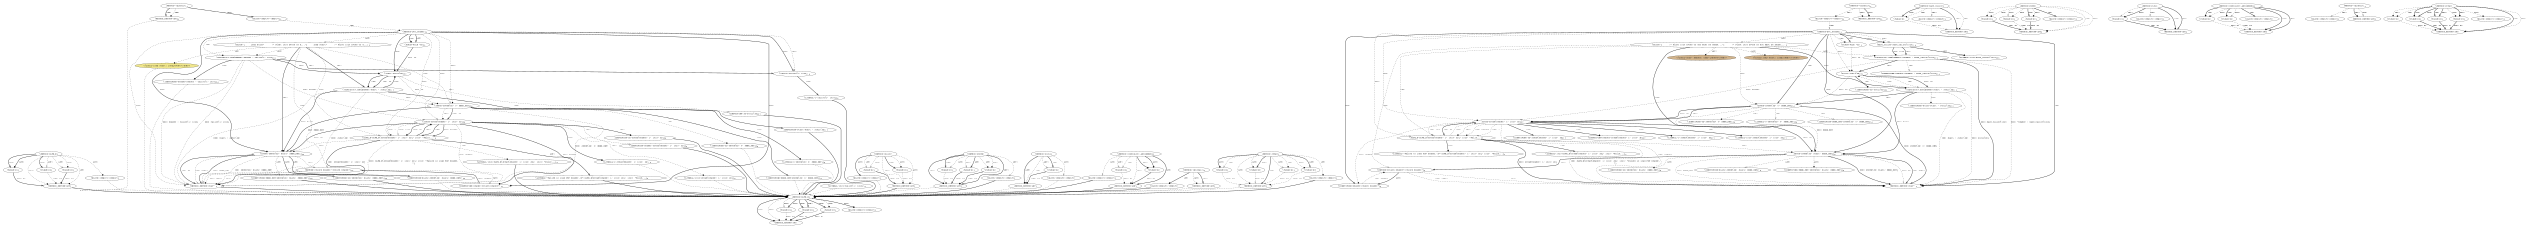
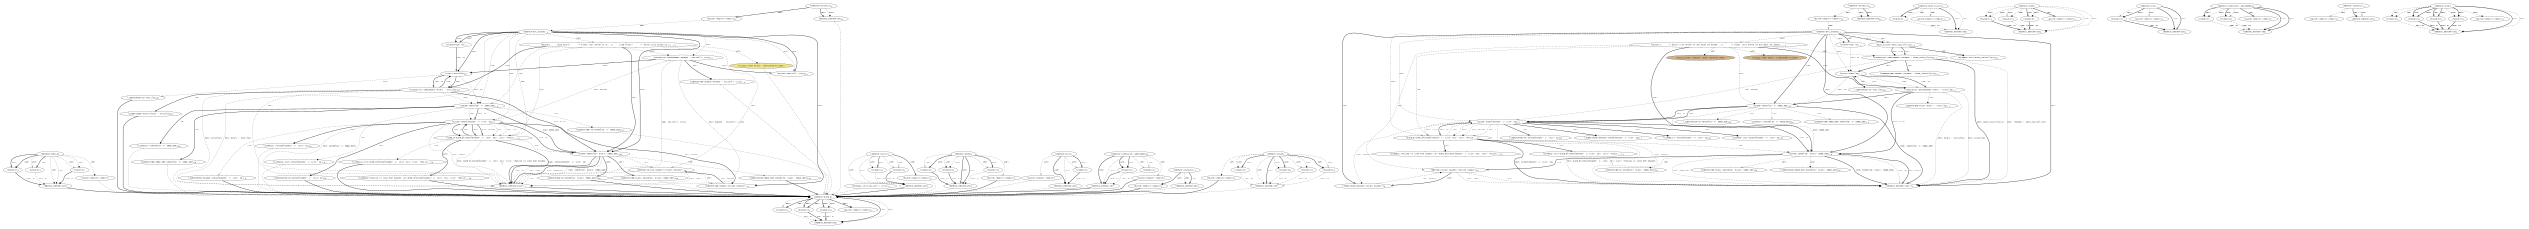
  digraph {
    fontname="Courier Prime"
    node [fontname="Courier Prime"]
    edge [arrowhead=onormal fontname="Courier Prime" style=dashed]
    n1 [label=<(METHOD,SAFE_E)>]
    n2 [label=<(PARAM,p1)>]
    n3 [label=<(PARAM,p2)>]
    n4 [label=<(PARAM,p3)>]
    n5 [label=<(BLOCK,&lt;empty&gt;,&lt;empty&gt;)>]
    n6 [label=<(METHOD_RETURN,ANY)>]
    n7 [label=<(METHOD,SAFE_E)>]
    n8 [label=<(PARAM,p1)>]
    n9 [label=<(PARAM,p2)>]
    n10 [label=<(PARAM,p3)>]
    n11 [label=<(BLOCK,&lt;empty&gt;,&lt;empty&gt;)>]
    n12 [label=<(METHOD_RETURN,ANY)>]
    n13 [label=<(METHOD,&lt;global&gt;)<SUB>1</SUB>>]
    n14 [label=<(BLOCK,&lt;empty&gt;,&lt;empty&gt;)<SUB>1</SUB>>]
    n15 [label=<(METHOD_RETURN,ANY)<SUB>1</SUB>>]
    n16 [label=<(METHOD,get_header)<SUB>1</SUB>>]
    n17 [label=<(PARAM,FILE *fp)<SUB>1</SUB>>]
    n18 [label=<(BLOCK,{     long start;      /* First 1024 bytes of d...,{     long start;      /* First 1024 bytes of d...)<SUB>2</SUB>>]
    n19 [label=<(&lt;operator&gt;.assignment,header = calloc(1, 1024))<SUB>6</SUB>>]
    n20 [label=<(calloc,calloc(1, 1024))<SUB>6</SUB>>]
    n21 [label=<(ftell,ftell(fp))<SUB>7</SUB>>]
    n22 [label=<(fseek,fseek(fp, 0, SEEK_SET))<SUB>8</SUB>>]
    n23 [label=<(SAFE_E,SAFE_E(fread(header, 1, 1023, fp), 1023, &quot;Faile...)<SUB>9</SUB>>]
    n24 [label=<(fread,fread(header, 1, 1023, fp))<SUB>9</SUB>>]
    n25 [label=<(fseek,fseek(fp, start, SEEK_SET))<SUB>10</SUB>>]
    n26 [label=<(IDENTIFIER,header,return header;)<SUB>11</SUB>>]
    n27 [label=<(METHOD_RETURN,char*)<SUB>1</SUB>>]
    n28 [fillcolor=khaki label="<(LOCAL,long start: long)<SUB>3</SUB>>" style=filled]
    n29 [label=<(&lt;operator&gt;.assignment,start = ftell(fp))<SUB>7</SUB>>]
    n30 [label=<(RETURN,return header;,return header;)<SUB>11</SUB>>]
    n31 [label=<(IDENTIFIER,header,header = calloc(1, 1024))<SUB>6</SUB>>]
-   n32 [label=<(LITERAL,1,calloc(1, 1024))<SUB>6</SUB>>]
    n33 [label=<(IDENTIFIER,fp,ftell(fp))<SUB>7</SUB>>]
    n34 [label=<(IDENTIFIER,fp,fseek(fp, 0, SEEK_SET))<SUB>8</SUB>>]
    n35 [label=<(LITERAL,0,fseek(fp, 0, SEEK_SET))<SUB>8</SUB>>]
    n36 [label=<(IDENTIFIER,SEEK_SET,fseek(fp, 0, SEEK_SET))<SUB>8</SUB>>]
    n37 [label=<(LITERAL,1023,SAFE_E(fread(header, 1, 1023, fp), 1023, &quot;Faile...)<SUB>9</SUB>>]
    n38 [label=<(LITERAL,&quot;Failed to load PDF header.\n&quot;,SAFE_E(fread(header, 1, 1023, fp), 1023, &quot;Faile...)<SUB>9</SUB>>]
    n39 [label=<(IDENTIFIER,header,fread(header, 1, 1023, fp))<SUB>9</SUB>>]
    n40 [label=<(LITERAL,1,fread(header, 1, 1023, fp))<SUB>9</SUB>>]
    n41 [label=<(LITERAL,1023,fread(header, 1, 1023, fp))<SUB>9</SUB>>]
    n42 [label=<(IDENTIFIER,fp,fread(header, 1, 1023, fp))<SUB>9</SUB>>]
    n43 [label=<(IDENTIFIER,fp,fseek(fp, start, SEEK_SET))<SUB>10</SUB>>]
    n44 [label=<(IDENTIFIER,start,fseek(fp, start, SEEK_SET))<SUB>10</SUB>>]
    n45 [label=<(IDENTIFIER,SEEK_SET,fseek(fp, start, SEEK_SET))<SUB>10</SUB>>]
    n46 [label=<(IDENTIFIER,start,start = ftell(fp))<SUB>7</SUB>>]
    n47 [label=<(LITERAL,1024,calloc(1, 1024))<SUB>6</SUB>>]
    n48 [label=<(METHOD,calloc)>]
    n49 [label=<(PARAM,p1)>]
    n50 [label=<(PARAM,p2)>]
    n51 [label=<(BLOCK,&lt;empty&gt;,&lt;empty&gt;)>]
    n52 [label=<(METHOD_RETURN,ANY)>]
    n53 [label=<(METHOD,fseek)>]
    n54 [label=<(PARAM,p1)>]
    n55 [label=<(PARAM,p2)>]
    n56 [label=<(PARAM,p3)>]
    n57 [label=<(BLOCK,&lt;empty&gt;,&lt;empty&gt;)>]
    n58 [label=<(METHOD_RETURN,ANY)>]
    n59 [label=<(METHOD,ftell)>]
    n60 [label=<(PARAM,p1)>]
    n61 [label=<(BLOCK,&lt;empty&gt;,&lt;empty&gt;)>]
    n62 [label=<(METHOD_RETURN,ANY)>]
    n63 [label=<(METHOD,&lt;operator&gt;.assignment)>]
    n64 [label=<(PARAM,p1)>]
    n65 [label=<(PARAM,p2)>]
    n66 [label=<(BLOCK,&lt;empty&gt;,&lt;empty&gt;)>]
    n67 [label=<(METHOD_RETURN,ANY)>]
    n68 [label=<(METHOD,&lt;global&gt;)<SUB>1</SUB>>]
    n69 [label=<(BLOCK,&lt;empty&gt;,&lt;empty&gt;)>]
    n70 [label=<(METHOD_RETURN,ANY)>]
    n71 [label=<(METHOD,fread)>]
    n72 [label=<(PARAM,p1)>]
    n73 [label=<(PARAM,p2)>]
    n74 [label=<(PARAM,p3)>]
    n75 [label=<(PARAM,p4)>]
    n76 [label=<(BLOCK,&lt;empty&gt;,&lt;empty&gt;)>]
    n77 [label=<(METHOD_RETURN,ANY)>]
    n78 [label=<(METHOD,&lt;global&gt;)<SUB>1</SUB>>]
    n79 [label=<(BLOCK,&lt;empty&gt;,&lt;empty&gt;)<SUB>1</SUB>>]
    n80 [label=<(METHOD_RETURN,ANY)<SUB>1</SUB>>]
    n81 [label=<(METHOD,get_header)<SUB>1</SUB>>]
    n82 [label=<(PARAM,FILE *fp)<SUB>1</SUB>>]
    n83 [label=<(BLOCK,{      /* First 1024 bytes of doc must be heade...,{      /* First 1024 bytes of doc must be heade...)<SUB>2</SUB>>]
    n84 [label=<(safe_calloc,safe_calloc(1024))<SUB>4</SUB>>]
    n85 [label=<(ftell,ftell(fp))<SUB>5</SUB>>]
    n86 [label=<(fseek,fseek(fp, 0, SEEK_SET))<SUB>6</SUB>>]
    n87 [label=<(SAFE_E,SAFE_E(fread(header, 1, 1023, fp), 1023, &quot;Faile...)<SUB>7</SUB>>]
    n88 [label=<(fread,fread(header, 1, 1023, fp))<SUB>7</SUB>>]
    n89 [label=<(fseek,fseek(fp, start, SEEK_SET))<SUB>8</SUB>>]
    n90 [label=<(IDENTIFIER,header,return header;)<SUB>9</SUB>>]
    n91 [label=<(METHOD_RETURN,char*)<SUB>1</SUB>>]
    n92 [fillcolor=tan label="<(LOCAL,char* header: char*)<SUB>4</SUB>>" style=filled]
    n93 [label=<(&lt;operator&gt;.assignment,*header = safe_calloc(1024))<SUB>4</SUB>>]
    n94 [fillcolor=tan label="<(LOCAL,long start: long)<SUB>5</SUB>>" style=filled]
    n95 [label=<(&lt;operator&gt;.assignment,start = ftell(fp))<SUB>5</SUB>>]
    n96 [label=<(RETURN,return header;,return header;)<SUB>9</SUB>>]
    n97 [label=<(LITERAL,1024,safe_calloc(1024))<SUB>4</SUB>>]
    n98 [label=<(IDENTIFIER,fp,ftell(fp))<SUB>5</SUB>>]
    n99 [label=<(IDENTIFIER,fp,fseek(fp, 0, SEEK_SET))<SUB>6</SUB>>]
    n100 [label=<(LITERAL,0,fseek(fp, 0, SEEK_SET))<SUB>6</SUB>>]
    n101 [label=<(IDENTIFIER,SEEK_SET,fseek(fp, 0, SEEK_SET))<SUB>6</SUB>>]
    n102 [label=<(LITERAL,1023,SAFE_E(fread(header, 1, 1023, fp), 1023, &quot;Faile...)<SUB>7</SUB>>]
    n103 [label=<(LITERAL,&quot;Failed to load PDF header.\n&quot;,SAFE_E(fread(header, 1, 1023, fp), 1023, &quot;Faile...)<SUB>7</SUB>>]
    n104 [label=<(IDENTIFIER,header,fread(header, 1, 1023, fp))<SUB>7</SUB>>]
    n105 [label=<(LITERAL,1,fread(header, 1, 1023, fp))<SUB>7</SUB>>]
    n106 [label=<(LITERAL,1023,fread(header, 1, 1023, fp))<SUB>7</SUB>>]
    n107 [label=<(IDENTIFIER,fp,fread(header, 1, 1023, fp))<SUB>7</SUB>>]
    n108 [label=<(IDENTIFIER,fp,fseek(fp, start, SEEK_SET))<SUB>8</SUB>>]
    n109 [label=<(IDENTIFIER,start,fseek(fp, start, SEEK_SET))<SUB>8</SUB>>]
    n110 [label=<(IDENTIFIER,SEEK_SET,fseek(fp, start, SEEK_SET))<SUB>8</SUB>>]
    n111 [label=<(IDENTIFIER,header,*header = safe_calloc(1024))<SUB>4</SUB>>]
    n112 [label=<(IDENTIFIER,start,start = ftell(fp))<SUB>5</SUB>>]
    n113 [label=<(METHOD,safe_calloc)>]
    n114 [label=<(PARAM,p1)>]
    n115 [label=<(BLOCK,&lt;empty&gt;,&lt;empty&gt;)>]
    n116 [label=<(METHOD_RETURN,ANY)>]
    n117 [label=<(METHOD,fseek)>]
    n118 [label=<(PARAM,p1)>]
    n119 [label=<(PARAM,p2)>]
    n120 [label=<(PARAM,p3)>]
    n121 [label=<(BLOCK,&lt;empty&gt;,&lt;empty&gt;)>]
    n122 [label=<(METHOD_RETURN,ANY)>]
    n123 [label=<(METHOD,ftell)>]
    n124 [label=<(PARAM,p1)>]
    n125 [label=<(BLOCK,&lt;empty&gt;,&lt;empty&gt;)>]
    n126 [label=<(METHOD_RETURN,ANY)>]
    n127 [label=<(METHOD,&lt;operator&gt;.assignment)>]
    n128 [label=<(PARAM,p1)>]
    n129 [label=<(PARAM,p2)>]
    n130 [label=<(BLOCK,&lt;empty&gt;,&lt;empty&gt;)>]
    n131 [label=<(METHOD_RETURN,ANY)>]
    n132 [label=<(METHOD,&lt;global&gt;)<SUB>1</SUB>>]
    n133 [label=<(BLOCK,&lt;empty&gt;,&lt;empty&gt;)>]
    n134 [label=<(METHOD_RETURN,ANY)>]
    n135 [label=<(METHOD,fread)>]
    n136 [label=<(PARAM,p1)>]
    n137 [label=<(PARAM,p2)>]
    n138 [label=<(PARAM,p3)>]
    n139 [label=<(PARAM,p4)>]
    n140 [label=<(BLOCK,&lt;empty&gt;,&lt;empty&gt;)>]
    n141 [label=<(METHOD_RETURN,ANY)>]
    n1 -> n2 [arrowhead=dot label="AST: " style=bold]
    n1 -> n2 [label="DDG: " style=bold]
    n1 -> n3 [label="AST: "]
    n1 -> n3 [label="DDG: " style=bold]
    n1 -> n4 [label="AST: "]
    n1 -> n4 [arrowhead=dot label="DDG: "]
    n1 -> n5 [arrowhead=dot label="AST: "]
    n1 -> n6 [arrowhead=dot label="AST: "]
    n1 -> n6 [arrowhead=dot label="CFG: "]
    n2 -> n6 [label="DDG: p1" style=bold]
    n3 -> n6 [arrowhead=dot label="DDG: p2"]
    n4 -> n6 [arrowhead=dot label="DDG: p3" style=bold]
    n5 -> n7
    n6 -> n7 [arrowhead=dot style=bold]
    n7 -> n8 [label="AST: " style=bold]
    n7 -> n8 [label="DDG: "]
    n7 -> n9 [label="AST: " style=bold]
    n7 -> n9 [label="DDG: " style=bold]
    n7 -> n10 [arrowhead=dot label="AST: "]
    n7 -> n10 [label="DDG: " style=bold]
    n7 -> n11 [arrowhead=dot label="AST: " style=bold]
    n7 -> n12 [arrowhead=dot label="AST: " style=bold]
    n7 -> n12 [arrowhead=dot label="CFG: "]
    n8 -> n12 [arrowhead=dot label="DDG: p1"]
    n9 -> n12 [arrowhead=dot label="DDG: p2" style=bold]
    n10 -> n12 [label="DDG: p3" style=bold]
    n13 -> n14 [label="AST: " style=bold]
    n13 -> n15 [arrowhead=dot label="AST: "]
    n13 -> n15 [label="CFG: " style=bold]
    n14 -> n16 [arrowhead=dot label="AST: "]
    n15 -> n7
    n16 -> n17 [label="AST: " style=bold]
    n16 -> n17 [arrowhead=dot label="DDG: " style=bold]
    n16 -> n18 [label="AST: "]
    n16 -> n19 [arrowhead=dot label="DDG: "]
    n16 -> n20 [label="CFG: "]
    n16 -> n20 [label="DDG: " style=bold]
    n16 -> n21 [arrowhead=dot label="DDG: " style=bold]
    n16 -> n22 [arrowhead=dot label="DDG: "]
    n16 -> n23 [label="DDG: "]
    n16 -> n24 [label="DDG: "]
    n16 -> n25 [arrowhead=dot label="DDG: " style=bold]
    n16 -> n26 [arrowhead=dot label="DDG: " style=bold]
    n16 -> n27 [arrowhead=dot label="AST: "]
    n17 -> n21 [label="DDG: fp" style=bold]
    n18 -> n19 [arrowhead=dot label="AST: "]
    n18 -> n22 [label="AST: "]
    n18 -> n23 [label="AST: "]
    n18 -> n25 [arrowhead=dot label="AST: " style=bold]
    n18 -> n28 [arrowhead=dot label="AST: "]
    n18 -> n29 [label="AST: " style=bold]
    n18 -> n30 [label="AST: "]
    n19 -> n20 [label="AST: " style=bold]
    n19 -> n21 [arrowhead=dot label="CFG: " style=bold]
    n19 -> n24 [label="DDG: header"]
    n19 -> n27 [label="DDG: calloc(1, 1024)"]
    n19 -> n27 [label="DDG: header = calloc(1, 1024)"]
    n19 -> n31 [arrowhead=dot label="AST: " style=bold]
-   n20 -> n32 [label="AST: " style=bold]
    n21 -> n22 [arrowhead=dot label="DDG: fp"]
    n21 -> n29 [arrowhead=dot label="CFG: " style=bold]
    n21 -> n29 [label="DDG: fp" style=bold]
    n21 -> n33 [label="AST: "]
    n22 -> n24 [arrowhead=dot label="CFG: "]
    n22 -> n24 [label="DDG: fp" style=bold]
    n22 -> n25 [label="DDG: SEEK_SET" style=bold]
    n22 -> n27 [label="DDG: fseek(fp, 0, SEEK_SET)"]
    n22 -> n34 [arrowhead=dot label="AST: "]
    n22 -> n35 [arrowhead=dot label="AST: " style=bold]
    n22 -> n36 [label="AST: " style=bold]
    n23 -> n24 [arrowhead=dot label="AST: " style=bold]
    n23 -> n25 [arrowhead=dot label="CFG: "]
    n23 -> n27 [arrowhead=dot label="DDG: fread(header, 1, 1023, fp)" style=bold]
    n23 -> n27 [arrowhead=dot label="DDG: SAFE_E(fread(header, 1, 1023, fp), 1023, &quot;Failed to load PDF header.\n&quot;)"]
    n23 -> n37 [arrowhead=dot label="AST: "]
    n23 -> n38 [label="AST: " style=bold]
    n24 -> n23 [label="CFG: " style=bold]
    n24 -> n23 [label="DDG: header" style=bold]
    n24 -> n23 [arrowhead=dot label="DDG: 1"]
    n24 -> n23 [label="DDG: 1023"]
    n24 -> n23 [arrowhead=dot label="DDG: fp" style=bold]
    n24 -> n25 [label="DDG: fp" style=bold]
    n24 -> n26 [arrowhead=dot label="DDG: header" style=bold]
    n24 -> n27 [label="DDG: header"]
    n24 -> n39 [label="AST: "]
    n24 -> n40 [arrowhead=dot label="AST: " style=bold]
    n24 -> n41 [arrowhead=dot label="AST: "]
    n24 -> n42 [arrowhead=dot label="AST: " style=bold]
    n25 -> n27 [label="DDG: fp" style=bold]
    n25 -> n27 [label="DDG: start"]
    n25 -> n27 [label="DDG: SEEK_SET" style=bold]
    n25 -> n27 [label="DDG: fseek(fp, start, SEEK_SET)"]
    n25 -> n30 [label="CFG: "]
    n25 -> n43 [label="AST: " style=bold]
    n25 -> n44 [label="AST: " style=bold]
    n25 -> n45 [label="AST: "]
    n26 -> n30 [label="DDG: header" style=bold]
    n27 -> n7 [arrowhead=dot style=bold]
    n28 -> n7 [arrowhead=dot]
    n29 -> n21 [arrowhead=dot label="AST: " style=bold]
    n29 -> n22 [arrowhead=dot label="CFG: "]
    n29 -> n25 [arrowhead=dot label="DDG: start" style=bold]
    n29 -> n27 [label="DDG: ftell(fp)"]
    n29 -> n27 [label="DDG: start = ftell(fp)"]
    n29 -> n46 [label="AST: " style=bold]
    n30 -> n26 [label="AST: "]
    n30 -> n27 [arrowhead=dot label="CFG: "]
    n30 -> n27 [arrowhead=dot label="DDG: &lt;RET&gt;"]
    n31 -> n7
-   n32 -> n7 [arrowhead=dot style=bold]
    n33 -> n7 [style=bold]
    n34 -> n7
    n35 -> n7
    n36 -> n7 [arrowhead=dot]
    n37 -> n7 [style=bold]
    n38 -> n7 [arrowhead=dot style=bold]
    n39 -> n7 [arrowhead=dot style=bold]
    n40 -> n7 [arrowhead=dot]
    n41 -> n7
    n42 -> n7 [style=bold]
    n43 -> n7 [style=bold]
    n44 -> n7
    n45 -> n7 [style=bold]
    n46 -> n7 [style=bold]
    n47 -> n7
    n48 -> n49 [arrowhead=dot label="AST: "]
    n48 -> n49 [label="DDG: " style=bold]
    n48 -> n50 [label="AST: "]
    n48 -> n50 [label="DDG: "]
    n48 -> n51 [label="AST: " style=bold]
    n48 -> n52 [arrowhead=dot label="AST: "]
    n48 -> n52 [arrowhead=dot label="CFG: "]
    n49 -> n52 [label="DDG: p1"]
    n50 -> n52 [label="DDG: p2" style=bold]
    n51 -> n7 [arrowhead=dot]
    n52 -> n7 [style=bold]
    n53 -> n54 [label="AST: " style=bold]
    n53 -> n54 [label="DDG: "]
    n53 -> n55 [arrowhead=dot label="AST: "]
    n53 -> n55 [arrowhead=dot label="DDG: "]
    n53 -> n56 [label="AST: "]
    n53 -> n56 [label="DDG: " style=bold]
    n53 -> n57 [label="AST: "]
    n53 -> n58 [label="AST: " style=bold]
    n53 -> n58 [arrowhead=dot label="CFG: " style=bold]
    n54 -> n58 [label="DDG: p1" style=bold]
    n55 -> n58 [arrowhead=dot label="DDG: p2" style=bold]
    n56 -> n58 [arrowhead=dot label="DDG: p3"]
    n57 -> n7 [arrowhead=dot style=bold]
    n58 -> n7
    n59 -> n60 [label="AST: "]
    n59 -> n60 [label="DDG: " style=bold]
    n59 -> n61 [label="AST: "]
    n59 -> n62 [arrowhead=dot label="AST: " style=bold]
    n59 -> n62 [arrowhead=dot label="CFG: "]
    n60 -> n62 [arrowhead=dot label="DDG: p1" style=bold]
    n61 -> n7 [arrowhead=dot]
    n62 -> n7
    n63 -> n64 [arrowhead=dot label="AST: " style=bold]
    n63 -> n64 [arrowhead=dot label="DDG: " style=bold]
    n63 -> n65 [label="AST: "]
    n63 -> n65 [label="DDG: "]
    n63 -> n66 [label="AST: "]
    n63 -> n67 [label="AST: " style=bold]
    n63 -> n67 [arrowhead=dot label="CFG: "]
    n64 -> n67 [arrowhead=dot label="DDG: p1" style=bold]
    n65 -> n67 [arrowhead=dot label="DDG: p2"]
    n66 -> n7 [arrowhead=dot style=bold]
    n67 -> n7 [style=bold]
    n68 -> n69 [arrowhead=dot label="AST: " style=bold]
    n68 -> n70 [arrowhead=dot label="AST: "]
    n68 -> n70 [label="CFG: " style=bold]
    n69 -> n7 [arrowhead=dot style=bold]
    n70 -> n7 [arrowhead=dot]
    n71 -> n72 [label="AST: "]
    n71 -> n72 [arrowhead=dot label="DDG: "]
    n71 -> n73 [arrowhead=dot label="AST: " style=bold]
    n71 -> n73 [label="DDG: "]
    n71 -> n74 [label="AST: " style=bold]
    n71 -> n74 [arrowhead=dot label="DDG: "]
    n71 -> n75 [arrowhead=dot label="AST: "]
    n71 -> n75 [label="DDG: " style=bold]
    n71 -> n76 [arrowhead=dot label="AST: "]
    n71 -> n77 [arrowhead=dot label="AST: "]
    n71 -> n77 [label="CFG: " style=bold]
    n72 -> n77 [label="DDG: p1"]
    n73 -> n77 [label="DDG: p2"]
    n74 -> n77 [arrowhead=dot label="DDG: p3"]
    n75 -> n77 [label="DDG: p4"]
    n76 -> n7 [arrowhead=dot style=bold]
    n77 -> n7 [arrowhead=dot]
    n78 -> n79 [arrowhead=dot label="AST: "]
    n78 -> n80 [arrowhead=dot label="AST: " style=bold]
    n78 -> n80 [arrowhead=dot label="CFG: "]
    n79 -> n81 [label="AST: "]
    n81 -> n82 [label="AST: " style=bold]
    n81 -> n82 [arrowhead=dot label="DDG: "]
    n81 -> n83 [label="AST: "]
    n81 -> n84 [arrowhead=dot label="CFG: " style=bold]
    n81 -> n84 [label="DDG: "]
    n81 -> n85 [arrowhead=dot label="DDG: "]
    n81 -> n86 [label="DDG: " style=bold]
    n81 -> n87 [label="DDG: "]
    n81 -> n88 [arrowhead=dot label="DDG: "]
    n81 -> n89 [label="DDG: " style=bold]
    n81 -> n90 [label="DDG: " style=bold]
    n81 -> n91 [arrowhead=dot label="AST: " style=bold]
    n82 -> n85 [arrowhead=dot label="DDG: fp"]
    n83 -> n86 [arrowhead=dot label="AST: "]
    n83 -> n87 [label="AST: "]
    n83 -> n89 [label="AST: " style=bold]
    n83 -> n92 [arrowhead=dot label="AST: "]
    n83 -> n93 [arrowhead=dot label="AST: "]
    n83 -> n94 [arrowhead=dot label="AST: "]
    n83 -> n95 [arrowhead=dot label="AST: " style=bold]
    n83 -> n96 [label="AST: "]
    n84 -> n93 [label="CFG: " style=bold]
    n84 -> n93 [arrowhead=dot label="DDG: 1024" style=bold]
    n84 -> n97 [arrowhead=dot label="AST: " style=bold]
    n85 -> n86 [label="DDG: fp"]
    n85 -> n95 [label="CFG: "]
    n85 -> n95 [label="DDG: fp" style=bold]
    n85 -> n98 [arrowhead=dot label="AST: " style=bold]
    n86 -> n88 [label="CFG: " style=bold]
    n86 -> n88 [arrowhead=dot label="DDG: fp" style=bold]
    n86 -> n89 [arrowhead=dot label="DDG: SEEK_SET"]
    n86 -> n91 [label="DDG: fseek(fp, 0, SEEK_SET)" style=bold]
    n86 -> n99 [arrowhead=dot label="AST: "]
    n86 -> n100 [label="AST: "]
    n86 -> n101 [label="AST: "]
    n87 -> n88 [arrowhead=dot label="AST: "]
    n87 -> n89 [arrowhead=dot label="CFG: "]
    n87 -> n91 [arrowhead=dot label="DDG: fread(header, 1, 1023, fp)" style=bold]
    n87 -> n91 [label="DDG: SAFE_E(fread(header, 1, 1023, fp), 1023, &quot;Failed to load PDF header.\n&quot;)"]
    n87 -> n102 [label="AST: " style=bold]
    n87 -> n103 [arrowhead=dot label="AST: " style=bold]
    n88 -> n87 [arrowhead=dot label="CFG: "]
    n88 -> n87 [arrowhead=dot label="DDG: header"]
    n88 -> n87 [label="DDG: 1"]
    n88 -> n87 [label="DDG: 1023"]
    n88 -> n87 [label="DDG: fp" style=bold]
    n88 -> n89 [arrowhead=dot label="DDG: fp" style=bold]
    n88 -> n90 [arrowhead=dot label="DDG: header"]
    n88 -> n91 [label="DDG: header"]
    n88 -> n104 [arrowhead=dot label="AST: " style=bold]
    n88 -> n105 [arrowhead=dot label="AST: " style=bold]
    n88 -> n106 [arrowhead=dot label="AST: " style=bold]
    n88 -> n107 [label="AST: " style=bold]
    n89 -> n91 [label="DDG: fp"]
    n89 -> n91 [label="DDG: start" style=bold]
    n89 -> n91 [label="DDG: SEEK_SET"]
    n89 -> n91 [arrowhead=dot label="DDG: fseek(fp, start, SEEK_SET)" style=bold]
    n89 -> n96 [label="CFG: " style=bold]
    n89 -> n108 [arrowhead=dot label="AST: "]
    n89 -> n109 [label="AST: "]
    n89 -> n110 [arrowhead=dot label="AST: "]
    n90 -> n96 [arrowhead=dot label="DDG: header"]
    n93 -> n85 [label="CFG: " style=bold]
    n93 -> n88 [label="DDG: header"]
    n93 -> n91 [label="DDG: safe_calloc(1024)" style=bold]
    n93 -> n91 [label="DDG: *header = safe_calloc(1024)"]
-   n93 -> n111 [label="AST: "]
+   n93 -> n111 [label="AST: " style=bold]
    n95 -> n85 [arrowhead=dot label="AST: "]
    n95 -> n86 [label="CFG: " style=bold]
    n95 -> n89 [arrowhead=dot label="DDG: start" style=bold]
    n95 -> n91 [arrowhead=dot label="DDG: ftell(fp)"]
    n95 -> n91 [arrowhead=dot label="DDG: start = ftell(fp)"]
    n95 -> n112 [arrowhead=dot label="AST: "]
    n96 -> n90 [label="AST: " style=bold]
    n96 -> n91 [arrowhead=dot label="CFG: "]
    n96 -> n91 [label="DDG: &lt;RET&gt;"]
    n113 -> n114 [label="AST: " style=bold]
    n113 -> n114 [arrowhead=dot label="DDG: "]
    n113 -> n115 [label="AST: "]
    n113 -> n116 [arrowhead=dot label="AST: " style=bold]
    n113 -> n116 [arrowhead=dot label="CFG: "]
    n114 -> n116 [label="DDG: p1"]
    n117 -> n118 [arrowhead=dot label="AST: "]
    n117 -> n118 [arrowhead=dot label="DDG: "]
    n117 -> n119 [label="AST: "]
    n117 -> n119 [arrowhead=dot label="DDG: "]
    n117 -> n120 [label="AST: " style=bold]
    n117 -> n120 [arrowhead=dot label="DDG: "]
    n117 -> n121 [label="AST: " style=bold]
    n117 -> n122 [arrowhead=dot label="AST: "]
    n117 -> n122 [arrowhead=dot label="CFG: "]
    n118 -> n122 [label="DDG: p1" style=bold]
    n119 -> n122 [arrowhead=dot label="DDG: p2"]
    n120 -> n122 [label="DDG: p3" style=bold]
    n123 -> n124 [label="AST: "]
    n123 -> n124 [arrowhead=dot label="DDG: " style=bold]
    n123 -> n125 [label="AST: "]
    n123 -> n126 [arrowhead=dot label="AST: " style=bold]
    n123 -> n126 [label="CFG: " style=bold]
    n124 -> n126 [arrowhead=dot label="DDG: p1" style=bold]
    n127 -> n128 [arrowhead=dot label="AST: " style=bold]
    n127 -> n128 [arrowhead=dot label="DDG: "]
    n127 -> n129 [arrowhead=dot label="AST: " style=bold]
    n127 -> n129 [label="DDG: "]
    n127 -> n130 [label="AST: " style=bold]
    n127 -> n131 [arrowhead=dot label="AST: " style=bold]
    n127 -> n131 [label="CFG: " style=bold]
    n128 -> n131 [label="DDG: p1"]
    n129 -> n131 [arrowhead=dot label="DDG: p2"]
    n132 -> n133 [label="AST: "]
    n132 -> n134 [arrowhead=dot label="AST: " style=bold]
    n132 -> n134 [label="CFG: "]
    n135 -> n136 [arrowhead=dot label="AST: "]
    n135 -> n136 [arrowhead=dot label="DDG: "]
    n135 -> n137 [arrowhead=dot label="AST: " style=bold]
    n135 -> n137 [label="DDG: " style=bold]
    n135 -> n138 [label="AST: " style=bold]
    n135 -> n138 [label="DDG: " style=bold]
    n135 -> n139 [arrowhead=dot label="AST: "]
    n135 -> n139 [arrowhead=dot label="DDG: " style=bold]
    n135 -> n140 [arrowhead=dot label="AST: "]
    n135 -> n141 [label="AST: " style=bold]
    n135 -> n141 [arrowhead=dot label="CFG: "]
    n136 -> n141 [arrowhead=dot label="DDG: p1"]
    n137 -> n141 [arrowhead=dot label="DDG: p2" style=bold]
    n138 -> n141 [label="DDG: p3" style=bold]
    n139 -> n141 [label="DDG: p4" style=bold]
  }
